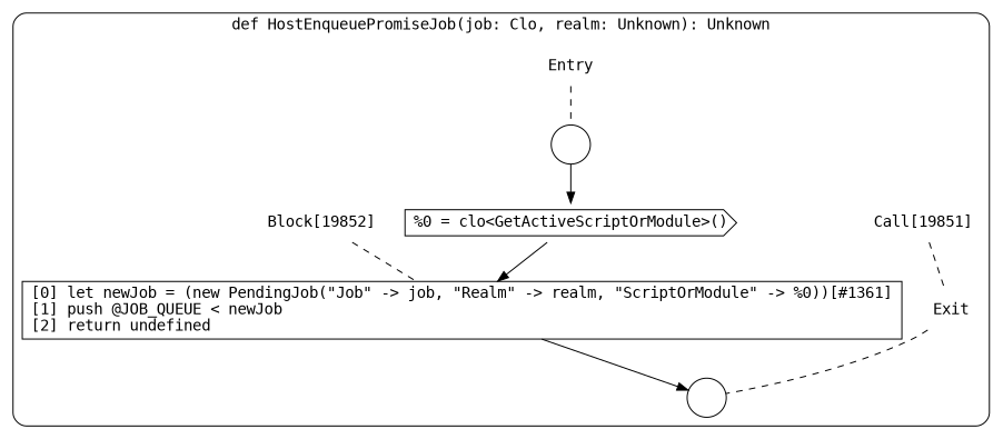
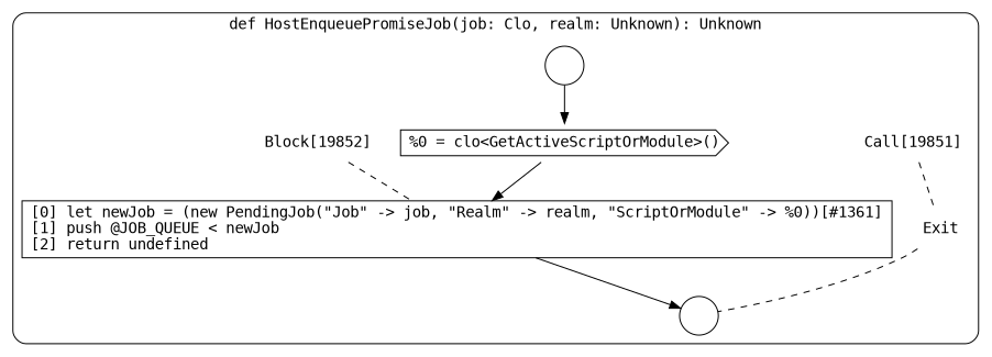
  digraph {
    fontname=Consolas
    node [fontname=Consolas shape=none]
    edge [arrowhead=none color=black fontname=Consolas style=dashed]
-   n1 [label=<<font color="black">Entry</font>>]
    n2 [color=black fillcolor=white label=" " shape=circle style=filled]
    n3 [color=black fillcolor=white label=<<font color="black">%0 = clo&lt;GetActiveScriptOrModule&gt;()</font>> shape=cds style=filled]
    n4 [color=black fillcolor=white label=<<font color="black">[0] let newJob = (new PendingJob(&quot;Job&quot; -&gt; job, &quot;Realm&quot; -&gt; realm, &quot;ScriptOrModule&quot; -&gt; %0))[#1361]<BR ALIGN="LEFT"/>[1] push @JOB_QUEUE &lt; newJob<BR ALIGN="LEFT"/>[2] return undefined<BR ALIGN="LEFT"/></font>> shape=box style=filled]
    n5 [label=<<font color="black">Exit</font>>]
    n6 [color=black fillcolor=white label=" " shape=circle style=filled]
    n7 [label=<<font color="black">Call[19851]</font>>]
    n8 [label=<<font color="black">Block[19852]</font>>]
    subgraph cluster_1 {
      label="def HostEnqueuePromiseJob(job: Clo, realm: Unknown): Unknown"
      style=rounded
-     n1
      n2
      n3
      n4
      n5
      n6
      n7
      n8
    }
-   n1 -> n2
    n2 -> n3 [arrowhead="" style=""]
    n3 -> n4 [arrowhead="" style=""]
    n4 -> n6 [arrowhead="" style=""]
    n5 -> n6
    n7 -> n5
    n8 -> n4
  }
